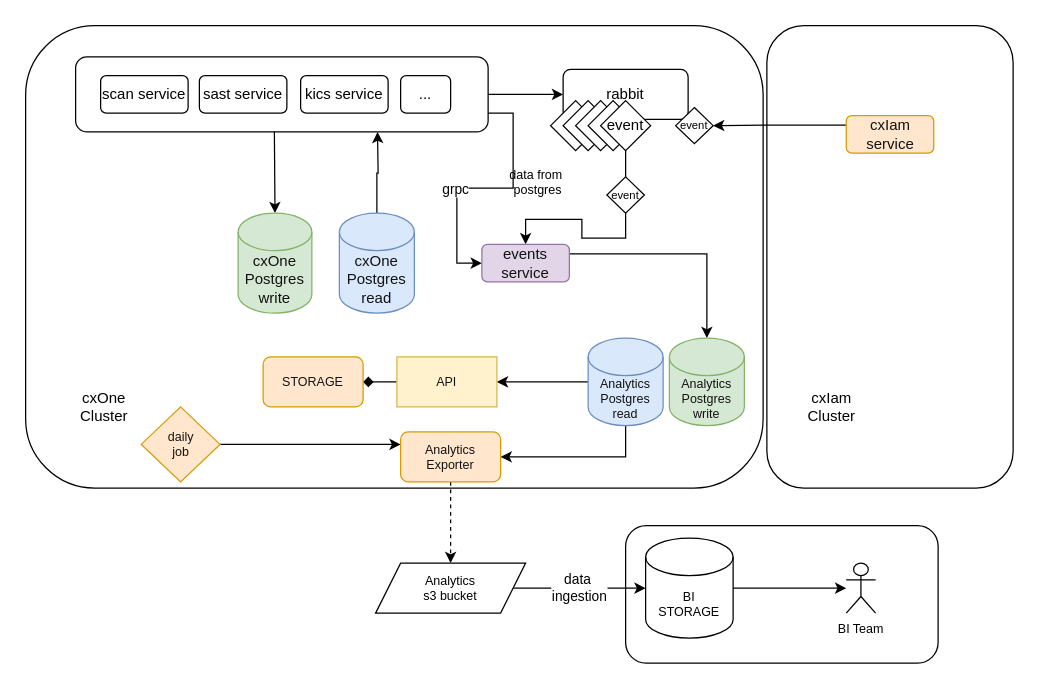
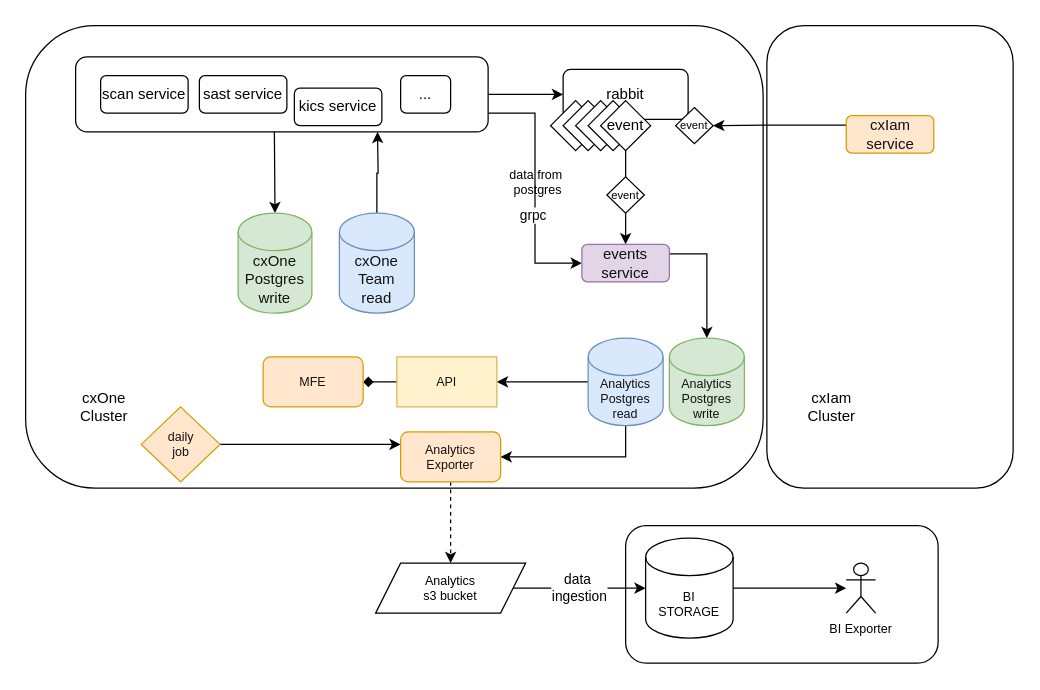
  <mxCell id="0" />
  <mxCell id="1" parent="0" />
  <mxCell id="2" value="" style="rounded=1;whiteSpace=wrap;html=1;" vertex="1" parent="1"><mxGeometry x="500" y="420" width="250" height="110" as="geometry" /></mxCell>
  <mxCell id="3" value="" style="rounded=1;whiteSpace=wrap;html=1;" vertex="1" parent="1"><mxGeometry x="20" y="20" width="590" height="370" as="geometry" /></mxCell>
  <mxCell id="4" style="edgeStyle=orthogonalEdgeStyle;rounded=0;orthogonalLoop=1;jettySize=auto;html=1;exitX=1;exitY=0.5;exitDx=0;exitDy=0;entryX=0;entryY=0.5;entryDx=0;entryDy=0;" edge="1" parent="1" source="7" target="12"><mxGeometry relative="1" as="geometry" /></mxCell>
  <mxCell id="5" style="edgeStyle=orthogonalEdgeStyle;rounded=0;orthogonalLoop=1;jettySize=auto;html=1;exitX=1;exitY=0.75;exitDx=0;exitDy=0;entryX=0;entryY=0.5;entryDx=0;entryDy=0;" edge="1" parent="1" source="7" target="20"><mxGeometry relative="1" as="geometry" /></mxCell>
  <mxCell id="6" value="grpc" style="edgeLabel;html=1;align=center;verticalAlign=middle;resizable=0;points=[];" vertex="1" connectable="0" parent="5"><mxGeometry x="0.221" y="-2" relative="1" as="geometry"><mxPoint as="offset" /></mxGeometry></mxCell>
  <mxCell id="7" value="" style="rounded=1;whiteSpace=wrap;html=1;" vertex="1" parent="1"><mxGeometry x="60" y="45" width="330" height="60" as="geometry" /></mxCell>
  <mxCell id="8" value="scan service" style="rounded=1;whiteSpace=wrap;html=1;" vertex="1" parent="1"><mxGeometry x="80" y="60" width="70" height="30" as="geometry" /></mxCell>
  <mxCell id="9" value="sast service" style="rounded=1;whiteSpace=wrap;html=1;" vertex="1" parent="1"><mxGeometry x="159" y="60" width="70" height="30" as="geometry" /></mxCell>
- <mxCell id="10" value="kics service" style="rounded=1;whiteSpace=wrap;html=1;" vertex="1" parent="1"><mxGeometry x="240" y="60" width="70" height="30" as="geometry" /></mxCell>
+ <mxCell id="10" value="kics service" style="rounded=1;whiteSpace=wrap;html=1;" vertex="1" parent="1"><mxGeometry x="235" y="70" width="70" height="30" as="geometry" /></mxCell>
  <mxCell id="11" value="..." style="rounded=1;whiteSpace=wrap;html=1;" vertex="1" parent="1"><mxGeometry x="320" y="60" width="40" height="30" as="geometry" /></mxCell>
  <mxCell id="12" value="rabbit" style="rounded=1;whiteSpace=wrap;html=1;" vertex="1" parent="1"><mxGeometry x="450" y="55" width="100" height="40" as="geometry" /></mxCell>
  <mxCell id="13" value="" style="rhombus;whiteSpace=wrap;html=1;" vertex="1" parent="1"><mxGeometry x="440" y="80" width="40" height="40" as="geometry" /></mxCell>
  <mxCell id="14" value="" style="rhombus;whiteSpace=wrap;html=1;" vertex="1" parent="1"><mxGeometry x="450" y="80" width="40" height="40" as="geometry" /></mxCell>
  <mxCell id="15" value="" style="rhombus;whiteSpace=wrap;html=1;" vertex="1" parent="1"><mxGeometry x="460" y="80" width="40" height="40" as="geometry" /></mxCell>
  <mxCell id="16" value="" style="rhombus;whiteSpace=wrap;html=1;" vertex="1" parent="1"><mxGeometry x="470" y="80" width="40" height="40" as="geometry" /></mxCell>
  <mxCell id="17" style="edgeStyle=orthogonalEdgeStyle;rounded=0;orthogonalLoop=1;jettySize=auto;html=1;exitX=0.5;exitY=1;exitDx=0;exitDy=0;startArrow=none;" edge="1" parent="1" source="38" target="20"><mxGeometry relative="1" as="geometry" /></mxCell>
  <mxCell id="18" value="event" style="rhombus;whiteSpace=wrap;html=1;" vertex="1" parent="1"><mxGeometry x="480" y="80" width="40" height="40" as="geometry" /></mxCell>
  <mxCell id="19" style="edgeStyle=orthogonalEdgeStyle;rounded=0;orthogonalLoop=1;jettySize=auto;html=1;exitX=1;exitY=0.25;exitDx=0;exitDy=0;entryX=0.5;entryY=0;entryDx=0;entryDy=0;entryPerimeter=0;" edge="1" parent="1" source="20" target="40"><mxGeometry relative="1" as="geometry" /></mxCell>
- <mxCell id="20" value="events&lt;br&gt;service" style="rounded=1;whiteSpace=wrap;html=1;fillColor=#e1d5e7;strokeColor=#9673a6;fontColor=#121212;" vertex="1" parent="1"><mxGeometry x="385" y="195" width="70" height="30" as="geometry" /></mxCell>
+ <mxCell id="20" value="events&lt;br&gt;service" style="rounded=1;whiteSpace=wrap;html=1;fillColor=#e1d5e7;strokeColor=#9673a6;fontColor=#121212;" vertex="1" parent="1"><mxGeometry x="465" y="195" width="70" height="30" as="geometry" /></mxCell>
  <mxCell id="21" value="cxOne&lt;br&gt;Cluster" style="text;html=1;strokeColor=none;fillColor=none;align=center;verticalAlign=middle;whiteSpace=wrap;rounded=0;" vertex="1" parent="1"><mxGeometry x="52.5" y="310" width="60" height="30" as="geometry" /></mxCell>
  <mxCell id="22" style="edgeStyle=orthogonalEdgeStyle;rounded=0;orthogonalLoop=1;jettySize=auto;html=1;exitX=0;exitY=0.5;exitDx=0;exitDy=0;exitPerimeter=0;entryX=1;entryY=0.5;entryDx=0;entryDy=0;fontSize=10;" edge="1" parent="1" source="24" target="26"><mxGeometry relative="1" as="geometry" /></mxCell>
  <mxCell id="23" style="edgeStyle=orthogonalEdgeStyle;rounded=0;orthogonalLoop=1;jettySize=auto;html=1;exitX=0.5;exitY=1;exitDx=0;exitDy=0;exitPerimeter=0;entryX=1;entryY=0.5;entryDx=0;entryDy=0;" edge="1" parent="1" source="24" target="46"><mxGeometry relative="1" as="geometry" /></mxCell>
  <mxCell id="24" value="Analytics&lt;br&gt;Postgres&lt;br&gt;read" style="shape=cylinder3;whiteSpace=wrap;html=1;boundedLbl=1;backgroundOutline=1;size=15;fontSize=10;fillColor=#dae8fc;strokeColor=#6c8ebf;fontColor=#121212;" vertex="1" parent="1"><mxGeometry x="470" y="270" width="60" height="70" as="geometry" /></mxCell>
  <mxCell id="25" style="edgeStyle=orthogonalEdgeStyle;rounded=0;orthogonalLoop=1;jettySize=auto;html=1;exitX=0;exitY=0.5;exitDx=0;exitDy=0;entryX=1;entryY=0.5;entryDx=0;entryDy=0;fontSize=10;endArrow=diamond;" edge="1" parent="1" source="26" target="27"><mxGeometry relative="1" as="geometry" /></mxCell>
  <mxCell id="26" value="API" style="whiteSpace=wrap;html=1;fontSize=10;fillColor=#fff2cc;strokeColor=#d6b656;fontColor=#121212;rounded=0;" vertex="1" parent="1"><mxGeometry x="317" y="285" width="80" height="40" as="geometry" /></mxCell>
- <mxCell id="27" value="STORAGE" style="rounded=1;whiteSpace=wrap;html=1;fontSize=10;fillColor=#ffe6cc;strokeColor=#d79b00;fontColor=#121212;" vertex="1" parent="1"><mxGeometry x="210" y="285" width="80" height="40" as="geometry" /></mxCell>
+ <mxCell id="27" value="MFE" style="rounded=1;whiteSpace=wrap;html=1;fontSize=10;fillColor=#ffe6cc;strokeColor=#d79b00;fontColor=#121212;" vertex="1" parent="1"><mxGeometry x="210" y="285" width="80" height="40" as="geometry" /></mxCell>
  <mxCell id="28" style="edgeStyle=orthogonalEdgeStyle;rounded=0;orthogonalLoop=1;jettySize=auto;html=1;exitX=0.5;exitY=1;exitDx=0;exitDy=0;entryX=0.5;entryY=0;entryDx=0;entryDy=0;entryPerimeter=0;" edge="1" parent="1" target="31"><mxGeometry relative="1" as="geometry"><mxPoint x="219" y="105" as="sourcePoint" /></mxGeometry></mxCell>
  <mxCell id="29" style="edgeStyle=orthogonalEdgeStyle;rounded=0;orthogonalLoop=1;jettySize=auto;html=1;exitX=0.5;exitY=0;exitDx=0;exitDy=0;exitPerimeter=0;entryX=0.75;entryY=1;entryDx=0;entryDy=0;" edge="1" parent="1" source="30"><mxGeometry relative="1" as="geometry"><mxPoint x="301.5" y="105" as="targetPoint" /></mxGeometry></mxCell>
- <mxCell id="30" value="cxOne&lt;br&gt;Postgres&lt;br&gt;read" style="shape=cylinder3;whiteSpace=wrap;html=1;boundedLbl=1;backgroundOutline=1;size=15;fillColor=#dae8fc;strokeColor=#6c8ebf;fontColor=#121212;" vertex="1" parent="1"><mxGeometry x="271" y="170" width="60" height="80" as="geometry" /></mxCell>
+ <mxCell id="30" value="cxOne&lt;br&gt;Team&lt;br&gt;read" style="shape=cylinder3;whiteSpace=wrap;html=1;boundedLbl=1;backgroundOutline=1;size=15;fillColor=#dae8fc;strokeColor=#6c8ebf;fontColor=#121212;" vertex="1" parent="1"><mxGeometry x="271" y="170" width="60" height="80" as="geometry" /></mxCell>
  <mxCell id="31" value="cxOne&lt;br&gt;Postgres&lt;br&gt;write" style="shape=cylinder3;whiteSpace=wrap;html=1;boundedLbl=1;backgroundOutline=1;size=15;fillColor=#d5e8d4;strokeColor=#82b366;fontColor=#121212;" vertex="1" parent="1"><mxGeometry x="190" y="170" width="59" height="80" as="geometry" /></mxCell>
  <mxCell id="32" value="data from&amp;nbsp;&lt;br&gt;postgres" style="text;html=1;strokeColor=none;fillColor=none;align=center;verticalAlign=middle;whiteSpace=wrap;rounded=0;fontSize=10;" vertex="1" parent="1"><mxGeometry x="400" y="130" width="60" height="30" as="geometry" /></mxCell>
  <mxCell id="33" value="" style="rounded=1;whiteSpace=wrap;html=1;" vertex="1" parent="1"><mxGeometry x="613" y="20" width="197" height="370" as="geometry" /></mxCell>
  <mxCell id="34" value="cxIam&lt;br&gt;Cluster" style="text;html=1;strokeColor=none;fillColor=none;align=center;verticalAlign=middle;whiteSpace=wrap;rounded=0;" vertex="1" parent="1"><mxGeometry x="635" y="310" width="60" height="30" as="geometry" /></mxCell>
  <mxCell id="35" style="edgeStyle=orthogonalEdgeStyle;rounded=0;orthogonalLoop=1;jettySize=auto;html=1;exitX=0;exitY=0.25;exitDx=0;exitDy=0;entryX=1;entryY=0.5;entryDx=0;entryDy=0;" edge="1" parent="1" source="36" target="37"><mxGeometry relative="1" as="geometry" /></mxCell>
  <mxCell id="36" value="cxIam&lt;br&gt;service" style="rounded=1;whiteSpace=wrap;html=1;fillColor=#ffe6cc;strokeColor=#d79b00;fontColor=#121212;" vertex="1" parent="1"><mxGeometry x="676.5" y="92" width="70" height="30" as="geometry" /></mxCell>
  <mxCell id="37" value="event" style="rhombus;whiteSpace=wrap;html=1;fontSize=9;" vertex="1" parent="1"><mxGeometry x="540" y="85.5" width="30" height="29" as="geometry" /></mxCell>
  <mxCell id="38" value="event" style="rhombus;whiteSpace=wrap;html=1;fontSize=9;" vertex="1" parent="1"><mxGeometry x="485" y="141" width="30" height="29" as="geometry" /></mxCell>
  <mxCell id="39" value="" style="edgeStyle=orthogonalEdgeStyle;rounded=0;orthogonalLoop=1;jettySize=auto;html=1;exitX=0.5;exitY=1;exitDx=0;exitDy=0;endArrow=none;" edge="1" parent="1" source="18" target="38"><mxGeometry relative="1" as="geometry"><mxPoint x="500" y="120" as="sourcePoint" /><mxPoint x="500" y="195" as="targetPoint" /></mxGeometry></mxCell>
  <mxCell id="40" value="Analytics&lt;br&gt;Postgres&lt;br&gt;write" style="shape=cylinder3;whiteSpace=wrap;html=1;boundedLbl=1;backgroundOutline=1;size=15;fontSize=10;fillColor=#d5e8d4;strokeColor=#82b366;fontColor=#121212;" vertex="1" parent="1"><mxGeometry x="535" y="270" width="60" height="70" as="geometry" /></mxCell>
  <mxCell id="41" style="edgeStyle=orthogonalEdgeStyle;rounded=0;orthogonalLoop=1;jettySize=auto;html=1;exitX=1;exitY=0.5;exitDx=0;exitDy=0;entryX=0;entryY=0.25;entryDx=0;entryDy=0;" edge="1" parent="1" source="42" target="46"><mxGeometry relative="1" as="geometry" /></mxCell>
  <mxCell id="42" value="daily&lt;br&gt;job" style="rhombus;whiteSpace=wrap;html=1;fontSize=10;fillColor=#ffe6cc;strokeColor=#d79b00;fontColor=#121212;" vertex="1" parent="1"><mxGeometry x="112.5" y="325" width="63" height="60" as="geometry" /></mxCell>
  <mxCell id="43" value="data&amp;nbsp;&lt;br&gt;ingestion" style="edgeStyle=orthogonalEdgeStyle;rounded=0;orthogonalLoop=1;jettySize=auto;html=1;exitX=1;exitY=0.5;exitDx=0;exitDy=0;entryX=0;entryY=0.5;entryDx=0;entryDy=0;entryPerimeter=0;" edge="1" parent="1" source="44" target="49"><mxGeometry relative="1" as="geometry" /></mxCell>
  <mxCell id="44" value="Analytics&lt;br&gt;s3 bucket" style="shape=parallelogram;perimeter=parallelogramPerimeter;whiteSpace=wrap;html=1;fixedSize=1;fontSize=10;gradientColor=none;" vertex="1" parent="1"><mxGeometry x="300" y="450" width="120" height="40" as="geometry" /></mxCell>
  <mxCell id="45" style="edgeStyle=orthogonalEdgeStyle;rounded=0;orthogonalLoop=1;jettySize=auto;html=1;exitX=0.5;exitY=1;exitDx=0;exitDy=0;entryX=0.5;entryY=0;entryDx=0;entryDy=0;dashed=1;" edge="1" parent="1" source="46" target="44"><mxGeometry relative="1" as="geometry" /></mxCell>
  <mxCell id="46" value="Analytics&lt;br&gt;Exporter" style="rounded=1;whiteSpace=wrap;html=1;fontSize=10;fillColor=#ffe6cc;strokeColor=#d79b00;fontColor=#121212;" vertex="1" parent="1"><mxGeometry x="320" y="345" width="80" height="40" as="geometry" /></mxCell>
- <mxCell id="47" value="BI Team" style="shape=umlActor;verticalLabelPosition=bottom;verticalAlign=top;html=1;outlineConnect=0;fontSize=10;" vertex="1" parent="1"><mxGeometry x="676.5" y="450" width="23.5" height="40" as="geometry" /></mxCell>
+ <mxCell id="47" value="BI Exporter" style="shape=umlActor;verticalLabelPosition=bottom;verticalAlign=top;html=1;outlineConnect=0;fontSize=10;" vertex="1" parent="1"><mxGeometry x="676.5" y="450" width="23.5" height="40" as="geometry" /></mxCell>
  <mxCell id="48" style="edgeStyle=orthogonalEdgeStyle;rounded=0;orthogonalLoop=1;jettySize=auto;html=1;exitX=1;exitY=0.5;exitDx=0;exitDy=0;exitPerimeter=0;" edge="1" parent="1" source="49" target="47"><mxGeometry relative="1" as="geometry" /></mxCell>
  <mxCell id="49" value="BI&lt;br&gt;STORAGE" style="shape=cylinder3;whiteSpace=wrap;html=1;boundedLbl=1;backgroundOutline=1;size=15;fontSize=10;gradientColor=none;" vertex="1" parent="1"><mxGeometry x="516" y="430" width="70" height="80" as="geometry" /></mxCell>
